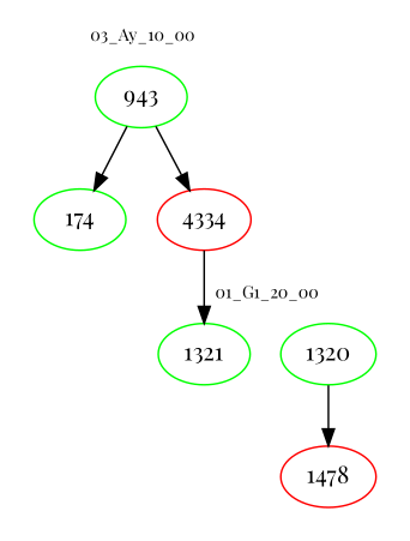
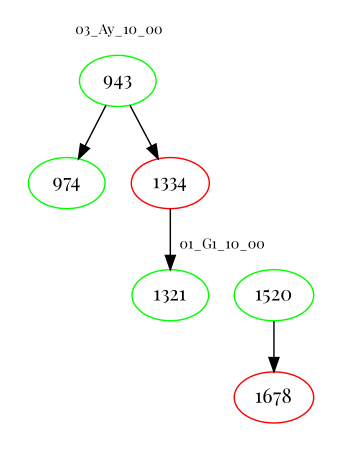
  digraph {
    fontname="Playfair Display"
    node [color=green fontname="Playfair Display"]
    edge [color=black fontname="Playfair Display"]
    n1 [label=943]
-   n2 [label=174]
-   n3 [color=red label=4334]
-   n4 [label=1320]
-   n5 [color=red label=1478]
+   n2 [label=974]
+   n3 [color=red label=1334]
+   n4 [label=1520]
+   n5 [color=red label=1678]
    n6 [label=1321]
    subgraph cluster_1 {
      color=white
      fontsize=10
      label="03_Ay_10_00"
      n1
      n2
      n3
    }
    subgraph cluster_2 {
      color=white
      fontsize=10
-     label="01_G1_20_00"
+     label="01_G1_10_00"
      n4
      n5
      n6
    }
    n1 -> n2
    n1 -> n3
    n3 -> n6
    n4 -> n5
  }
